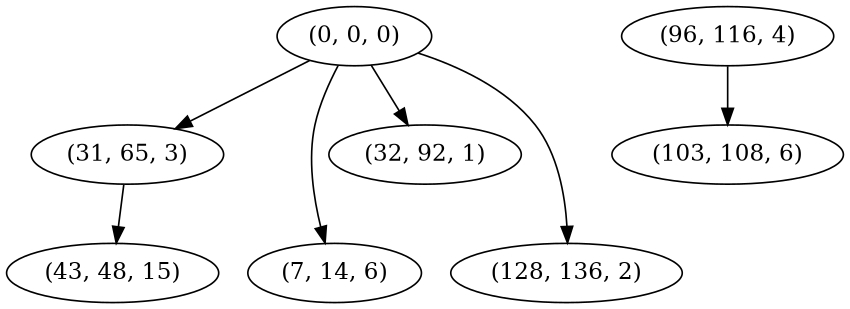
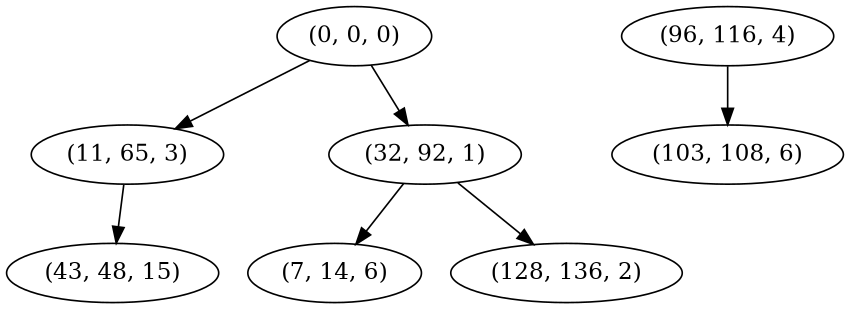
  digraph {
    "(0, 0, 0)"
    "(7, 14, 6)"
-   "(31, 65, 3)"
+   "(31, 65, 3)" [label="(11, 65, 3)"]
    n4 [label="(32, 92, 1)"]
    n5 [label="(128, 136, 2)"]
    "(43, 48, 15)"
    "(96, 116, 4)"
    "(103, 108, 6)"
-   "(0, 0, 0)" -> "(7, 14, 6)"
+   n4 -> "(7, 14, 6)"
    "(0, 0, 0)" -> "(31, 65, 3)"
    "(0, 0, 0)" -> n4
-   "(0, 0, 0)" -> n5
+   n4 -> n5
    "(31, 65, 3)" -> "(43, 48, 15)"
    "(96, 116, 4)" -> "(103, 108, 6)"
  }
